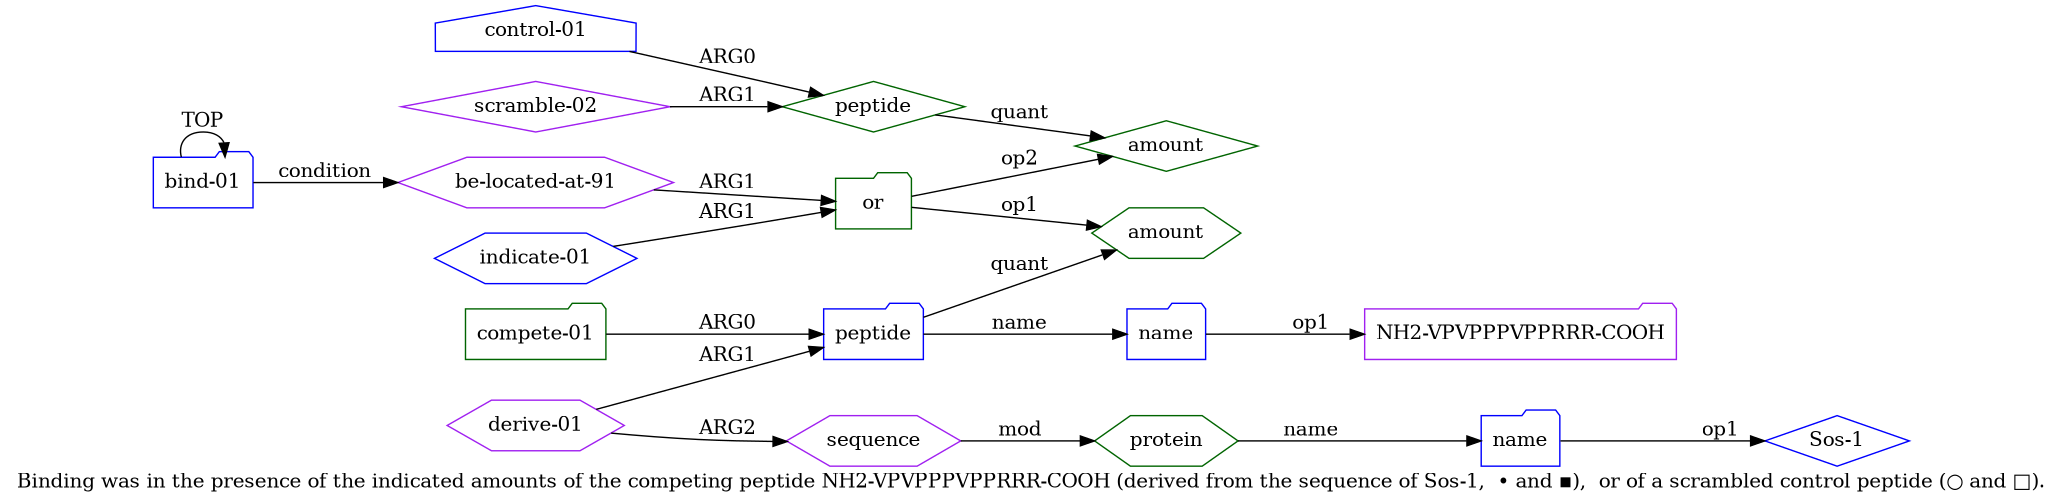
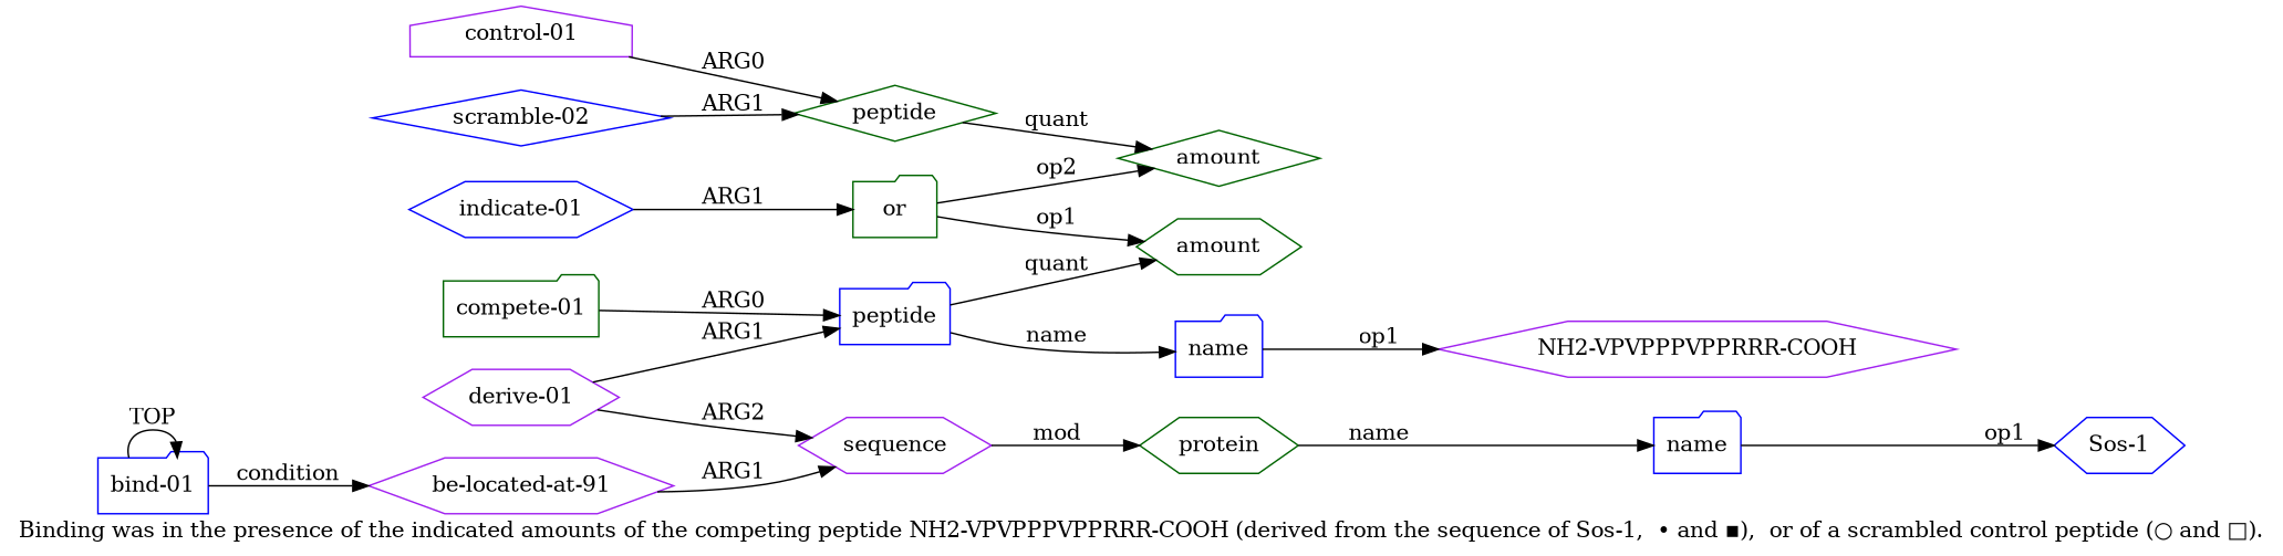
  digraph {
    label="Binding was in the presence of the indicated amounts of the competing peptide NH2-VPVPPPVPPRRR-COOH (derived from the sequence of Sos-1,  • and ▪),  or of a scrambled control peptide (○ and □)."
    rankdir=LR
    node [color=blue gold_ind=-1 gold_label=amount shape=hexagon test_ind=-1 test_label=amount]
    edge [color=black gold_label=ARG1 test_label=ARG1]
    n1 [gold_ind=15 gold_label="indicate-01" label="indicate-01" test_ind=15 test_label="indicate-01"]
    n2 [color=darkgreen gold_ind=2 gold_label=or label=or shape=folder test_ind=2 test_label=or]
    n3 [color=darkgreen gold_ind=11 label=amount shape=diamond test_ind=11]
    n4 [color=darkgreen gold_ind=3 label=amount test_ind=3]
-   n5 [color=purple gold_ind=14 gold_label="scramble-02" label="scramble-02" shape=diamond test_ind=14 test_label="scramble-02"]
+   n5 [gold_ind=14 gold_label="scramble-02" label="scramble-02" shape=diamond test_ind=14 test_label="scramble-02"]
    n6 [color=darkgreen gold_ind=12 gold_label=peptide label=peptide shape=diamond test_ind=12 test_label=peptide]
    n7 [gold_ind=10 gold_label=name label=name shape=folder test_ind=10 test_label=name]
-   n8 [gold_label="Sos-1" label="Sos-1" shape=diamond test_label="Sos-1"]
-   n9 [gold_ind=13 gold_label="control-01" label="control-01" shape=house test_ind=13 test_label="control-01"]
-   n10 [color=purple gold_label="NH2-VPVPPPVPPRRR-COOH" label="NH2-VPVPPPVPPRRR-COOH" shape=folder test_label="NH2-VPVPPPVPPRRR-COOH"]
+   n8 [gold_label="Sos-1" label="Sos-1" test_label="Sos-1"]
+   n9 [color=purple gold_ind=13 gold_label="control-01" label="control-01" shape=house test_ind=13 test_label="control-01"]
+   n10 [color=purple gold_label="NH2-VPVPPPVPPRRR-COOH" label="NH2-VPVPPPVPPRRR-COOH" test_label="NH2-VPVPPPVPPRRR-COOH"]
    n11 [color=purple gold_ind=1 gold_label="be-located-at-91" label="be-located-at-91" test_ind=1 test_label="be-located-at-91"]
    n12 [gold_ind=0 gold_label="bind-01" label="bind-01" shape=folder test_ind=0 test_label="bind-01"]
    n13 [gold_ind=5 gold_label=name label=name shape=folder test_ind=5 test_label=name]
    n14 [gold_ind=4 gold_label=peptide label=peptide shape=folder test_ind=4 test_label=peptide]
    n15 [color=purple gold_ind=7 gold_label="derive-01" label="derive-01" test_ind=7 test_label="derive-01"]
    n16 [color=purple gold_ind=8 gold_label=sequence label=sequence test_ind=8 test_label=sequence]
    n17 [color=darkgreen gold_ind=9 gold_label=protein label=protein test_ind=9 test_label=protein]
    n18 [color=darkgreen gold_ind=6 gold_label="compete-01" label="compete-01" shape=folder test_ind=6 test_label="compete-01"]
    n1 -> n2 [label=ARG1]
    n2 -> n3 [gold_label=op2 label=op2 test_label=op2]
    n2 -> n4 [gold_label=op1 label=op1 test_label=op1]
    n5 -> n6 [label=ARG1]
    n6 -> n3 [gold_label=quant label=quant test_label=quant]
    n7 -> n8 [gold_label=op1 label=op1 test_label=op1]
    n9 -> n6 [gold_label=ARG0 label=ARG0 test_label=ARG0]
-   n11 -> n2 [label=ARG1]
+   n11 -> n16 [label=ARG1]
    n12 -> n11 [gold_label=condition label=condition test_label=condition]
    n12 -> n12 [gold_label=TOP label=TOP test_label=TOP]
    n13 -> n10 [gold_label=op1 label=op1 test_label=op1]
    n14 -> n4 [gold_label=quant label=quant test_label=quant]
    n14 -> n13 [gold_label=name label=name test_label=name]
    n15 -> n14 [label=ARG1]
    n15 -> n16 [gold_label=ARG2 label=ARG2 test_label=ARG2]
    n16 -> n17 [gold_label=mod label=mod test_label=mod]
    n17 -> n7 [gold_label=name label=name test_label=name]
    n18 -> n14 [gold_label=ARG0 label=ARG0 test_label=ARG0]
  }
